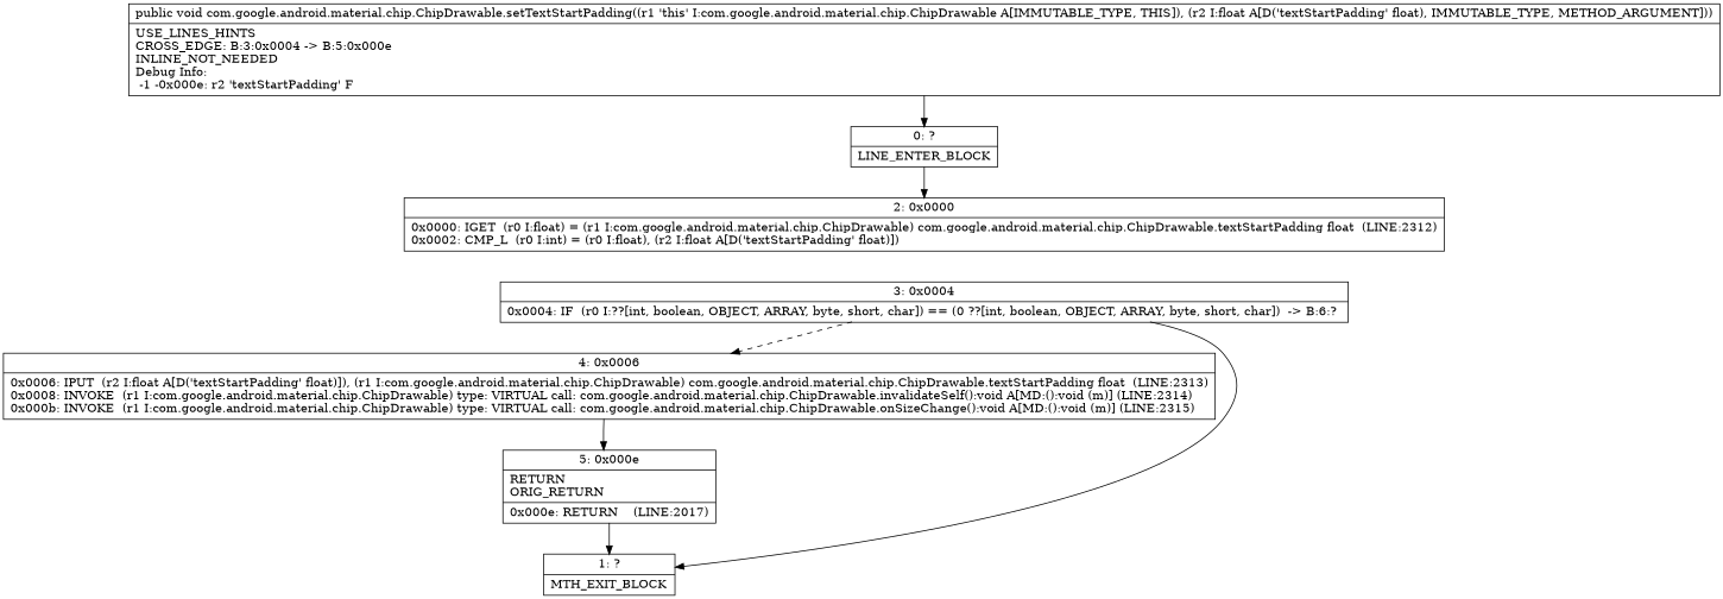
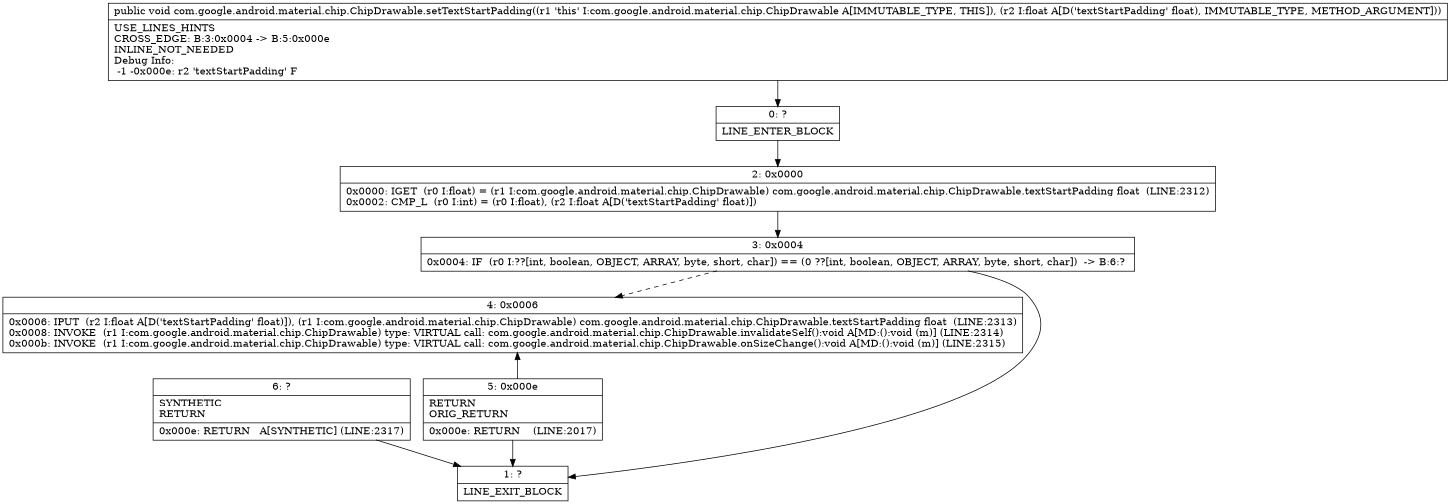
  digraph {
    node [shape=record]
    n1 [label="{0\:\ ?|LINE_ENTER_BLOCK\l}"]
    n2 [label="{2\:\ 0x0000|0x0000: IGET  (r0 I:float) = (r1 I:com.google.android.material.chip.ChipDrawable) com.google.android.material.chip.ChipDrawable.textStartPadding float  (LINE:2312)\l0x0002: CMP_L  (r0 I:int) = (r0 I:float), (r2 I:float A[D('textStartPadding' float)]) \l}"]
    n3 [label="{3\:\ 0x0004|0x0004: IF  (r0 I:??[int, boolean, OBJECT, ARRAY, byte, short, char]) == (0 ??[int, boolean, OBJECT, ARRAY, byte, short, char])  \-\> B:6:? \l}"]
    n4 [label="{4\:\ 0x0006|0x0006: IPUT  (r2 I:float A[D('textStartPadding' float)]), (r1 I:com.google.android.material.chip.ChipDrawable) com.google.android.material.chip.ChipDrawable.textStartPadding float  (LINE:2313)\l0x0008: INVOKE  (r1 I:com.google.android.material.chip.ChipDrawable) type: VIRTUAL call: com.google.android.material.chip.ChipDrawable.invalidateSelf():void A[MD:():void (m)] (LINE:2314)\l0x000b: INVOKE  (r1 I:com.google.android.material.chip.ChipDrawable) type: VIRTUAL call: com.google.android.material.chip.ChipDrawable.onSizeChange():void A[MD:():void (m)] (LINE:2315)\l}"]
-   n5 [label="{1\:\ ?|MTH_EXIT_BLOCK\l}"]
+   n5 [label="{1\:\ ?|LINE_EXIT_BLOCK\l}"]
    n6 [label="{5\:\ 0x000e|RETURN\lORIG_RETURN\l|0x000e: RETURN    (LINE:2017)\l}"]
+   n7 [label="{6\:\ ?|SYNTHETIC\lRETURN\l|0x000e: RETURN   A[SYNTHETIC] (LINE:2317)\l}"]
    n8 [label="{public void com.google.android.material.chip.ChipDrawable.setTextStartPadding((r1 'this' I:com.google.android.material.chip.ChipDrawable A[IMMUTABLE_TYPE, THIS]), (r2 I:float A[D('textStartPadding' float), IMMUTABLE_TYPE, METHOD_ARGUMENT]))  | USE_LINES_HINTS\lCROSS_EDGE: B:3:0x0004 \-\> B:5:0x000e\lINLINE_NOT_NEEDED\lDebug Info:\l  \-1 \-0x000e: r2 'textStartPadding' F\l}"]
    n1 -> n2
+   n2 -> n3
    n3 -> n4 [style=dashed]
    n3 -> n5
-   n4 -> n6
+   n6 -> n4
    n6 -> n5
+   n7 -> n5
    n8 -> n1
  }
